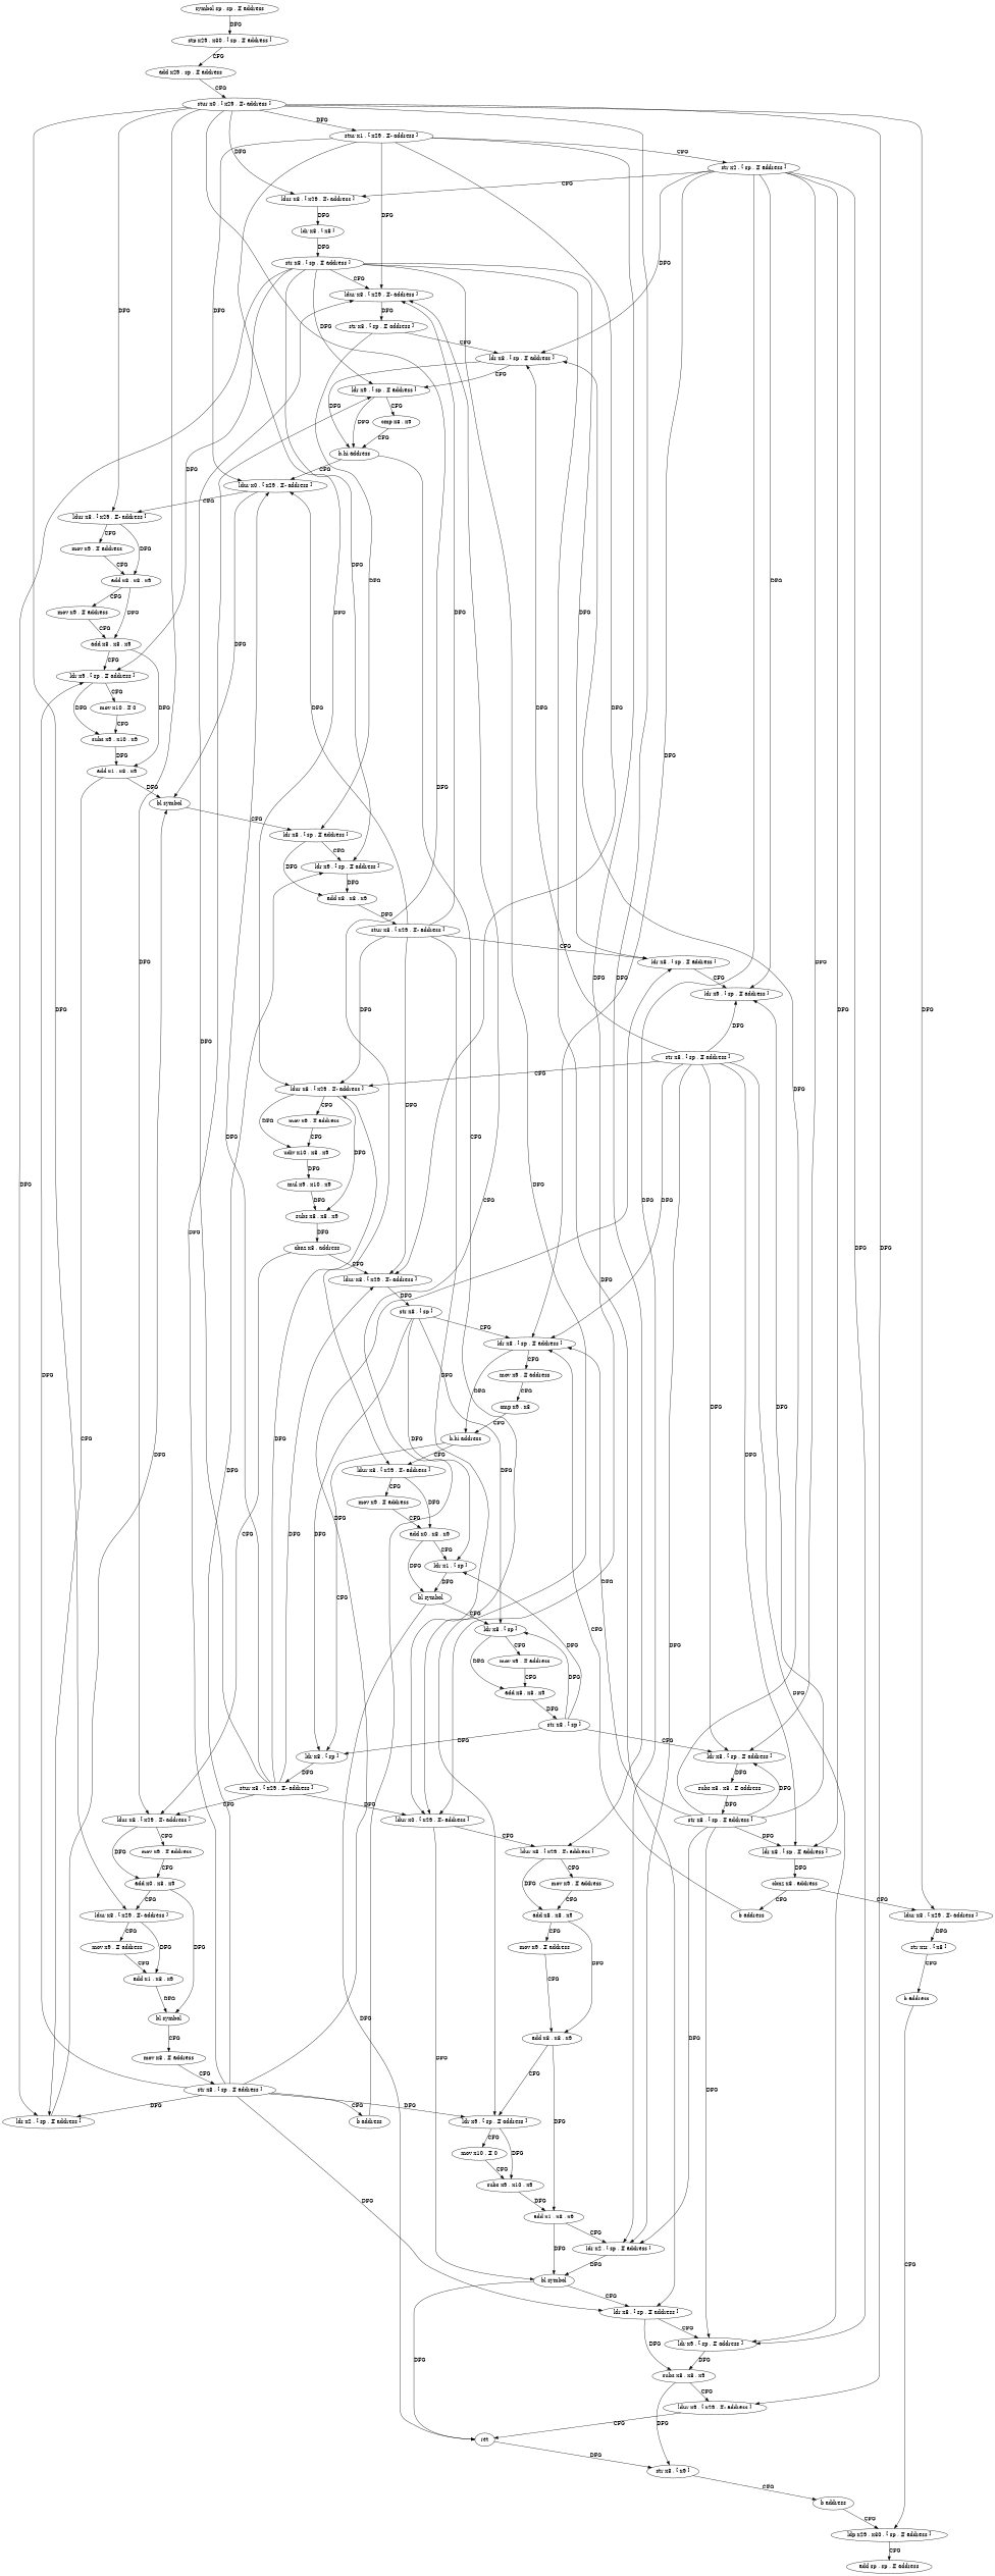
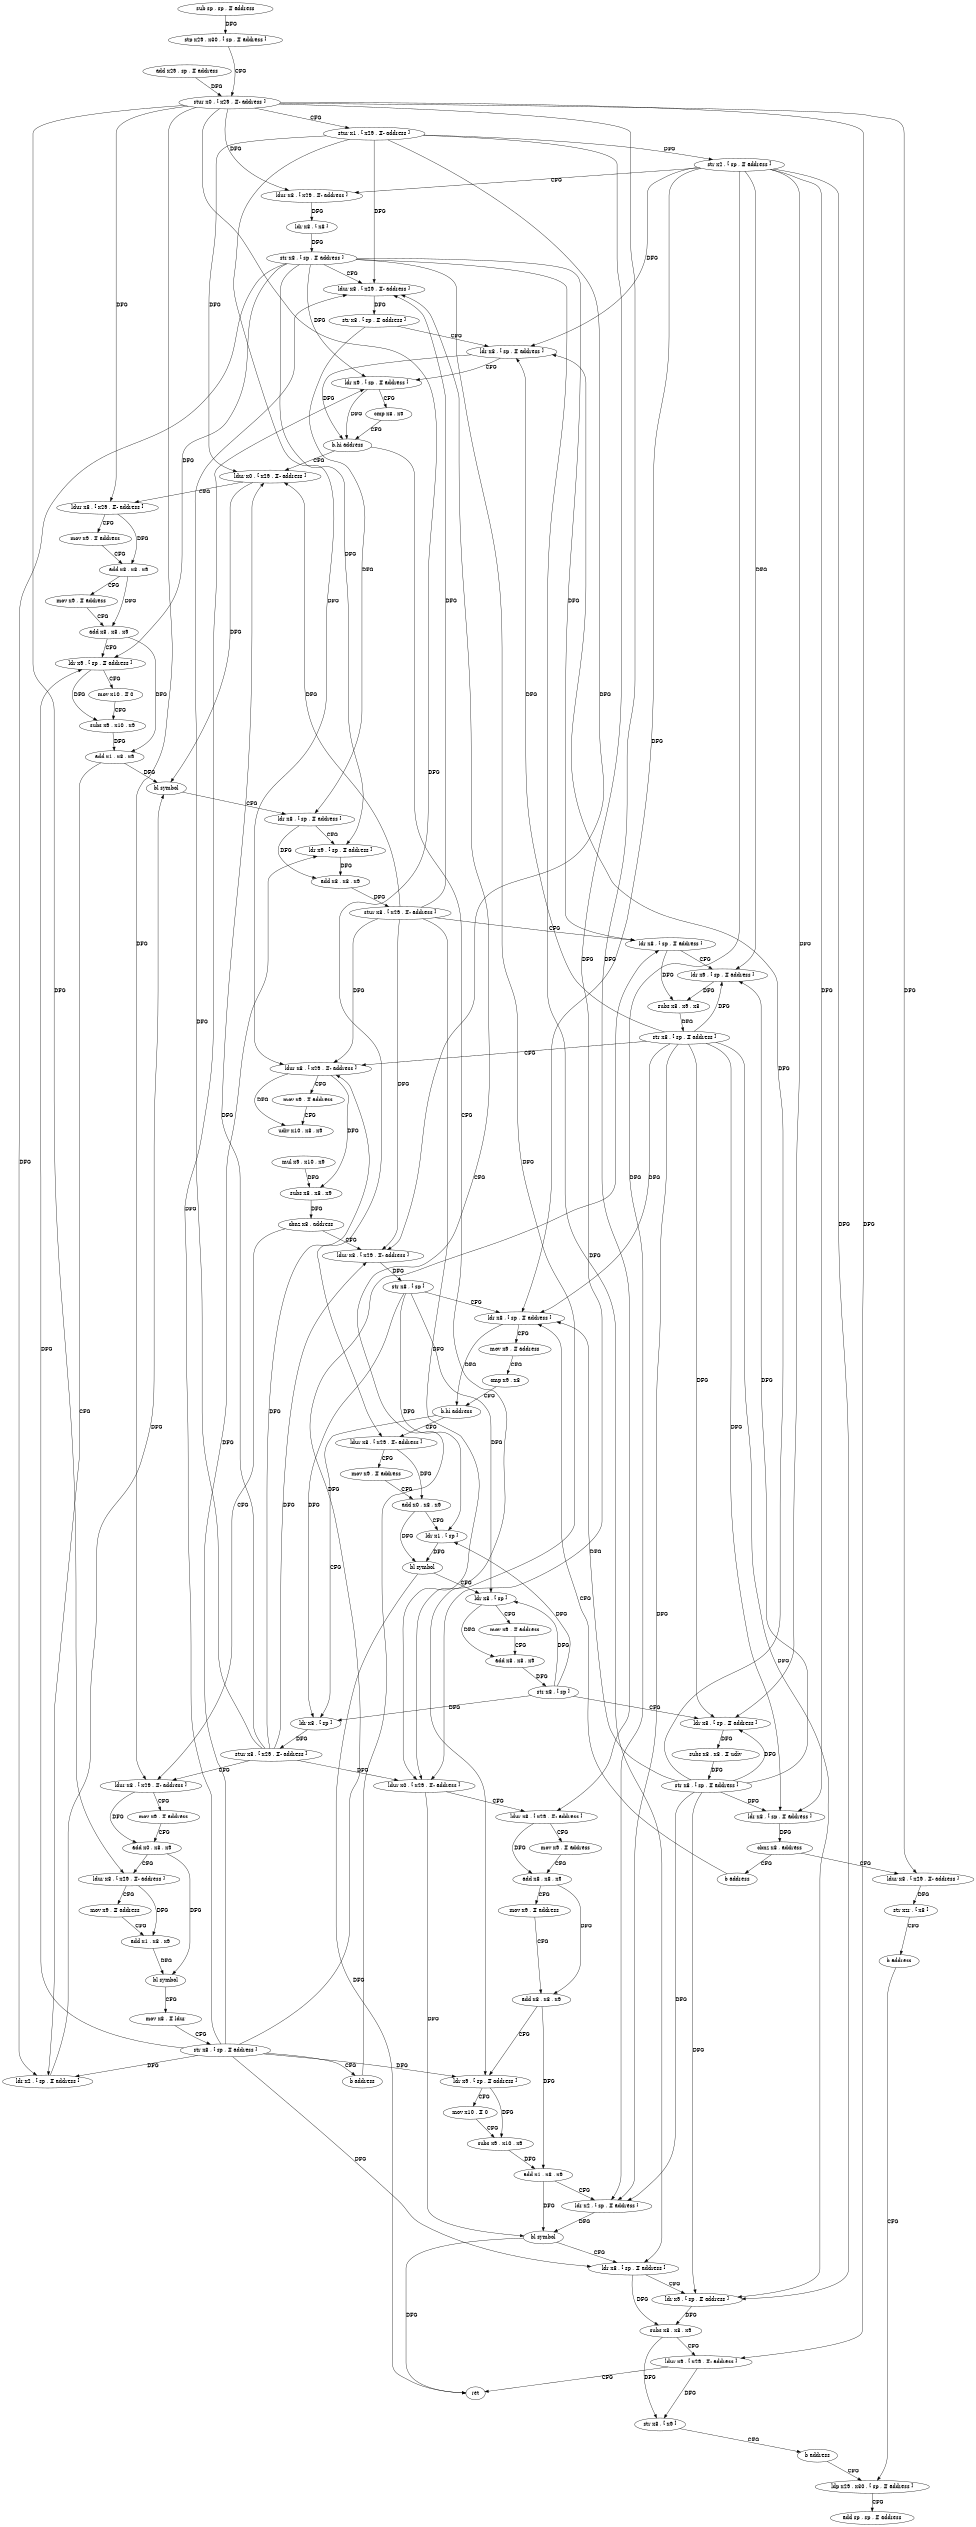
  digraph {
-   n1 [label="symbol sp , sp , # address"]
+   n1 [label="sub sp , sp , # address"]
    n2 [label="stp x29 , x30 , [ sp , # address ]"]
    n3 [label="add x29 , sp , # address"]
    n4 [label="stur x0 , [ x29 , #- address ]"]
    n5 [label="stur x1 , [ x29 , #- address ]"]
    n6 [label="ldur x8 , [ x29 , #- address ]"]
    n7 [label="ldur x8 , [ x29 , #- address ]"]
    n8 [label="ldur x8 , [ x29 , #- address ]"]
    n9 [label="ldur x8 , [ x29 , #- address ]"]
    n10 [label="ldur x9 , [ x29 , #- address ]"]
    n11 [label="ldur x8 , [ x29 , #- address ]"]
    n12 [label="ldur x8 , [ x29 , #- address ]"]
    n13 [label="ldur x8 , [ x29 , #- address ]"]
    n14 [label="str x2 , [ sp , # address ]"]
    n15 [label="ldur x8 , [ x29 , #- address ]"]
    n16 [label="ldur x0 , [ x29 , #- address ]"]
    n17 [label="ldur x8 , [ x29 , #- address ]"]
    n18 [label="ldur x8 , [ x29 , #- address ]"]
    n19 [label="ldur x0 , [ x29 , #- address ]"]
    n20 [label="ldr x8 , [ x8 ]"]
    n21 [label="mov x9 , # address"]
    n22 [label="add x8 , x8 , x9"]
    n23 [label="mov x9 , # address"]
    n24 [label="add x0 , x8 , x9"]
    n25 [label="mov x9 , # address"]
    n26 [label="add x8 , x8 , x9"]
    n27 [label=ret]
    n28 [label="str x8 , [ x9 ]"]
    n29 [label="mov x9 , # address"]
    n30 [label="add x1 , x8 , x9"]
    n31 [label="mov x9 , # address"]
    n32 [label="add x0 , x8 , x9"]
    n33 [label="str xzr , [ x8 ]"]
    n34 [label="ldr x9 , [ sp , # address ]"]
    n35 [label="ldr x2 , [ sp , # address ]"]
    n36 [label="ldr x9 , [ sp , # address ]"]
    n37 [label="ldr x8 , [ sp , # address ]"]
    n38 [label="ldr x8 , [ sp , # address ]"]
    n39 [label="ldr x8 , [ sp , # address ]"]
    n40 [label="ldr x8 , [ sp , # address ]"]
    n41 [label="str x8 , [ sp , # address ]"]
    n42 [label="bl symbol"]
    n43 [label="mov x9 , # address"]
    n44 [label="udiv x10 , x8 , x9"]
    n45 [label="subs x8 , x8 , x9"]
    n46 [label="str x8 , [ sp ]"]
    n47 [label="bl symbol"]
+   n48 [label="subs x8 , x9 , x8"]
    n49 [label="subs x8 , x8 , x9"]
    n50 [label="mov x9 , # address"]
    n51 [label="b.hi address"]
    n52 [label="ldr x9 , [ sp , # address ]"]
    n53 [label="b.hi address"]
-   n54 [label="subs x8 , x8 , # address"]
+   n54 [label="subs x8 , x8 , # udiv"]
    n55 [label="cbnz x8 , address"]
    n56 [label="str x8 , [ sp , # address ]"]
    n57 [label="ldr x9 , [ sp , # address ]"]
    n58 [label="ldr x2 , [ sp , # address ]"]
    n59 [label="ldr x9 , [ sp , # address ]"]
    n60 [label="ldr x8 , [ sp , # address ]"]
    n61 [label="ldr x9 , [ sp , # address ]"]
    n62 [label="ldr x8 , [ sp , # address ]"]
    n63 [label="mov x10 , # 0"]
    n64 [label="subs x9 , x10 , x9"]
    n65 [label="add x8 , x8 , x9"]
    n66 [label="mov x10 , # 0"]
    n67 [label="subs x9 , x10 , x9"]
    n68 [label="cmp x8 , x9"]
    n69 [label="ldr x8 , [ sp , # address ]"]
    n70 [label="mov x9 , # address"]
    n71 [label="add x8 , x8 , x9"]
    n72 [label="add x1 , x8 , x9"]
    n73 [label="stur x8 , [ x29 , #- address ]"]
    n74 [label="str x8 , [ sp , # address ]"]
    n75 [label="mul x9 , x10 , x9"]
    n76 [label="cbnz x8 , address"]
    n77 [label="bl symbol"]
    n78 [label="ldr x8 , [ sp ]"]
    n79 [label="ldr x1 , [ sp ]"]
    n80 [label="ldr x8 , [ sp ]"]
    n81 [label="mov x9 , # address"]
    n82 [label="add x8 , x8 , x9"]
    n83 [label="add x1 , x8 , x9"]
    n84 [label="b address"]
    n85 [label="ldp x29 , x30 , [ sp , # address ]"]
    n86 [label="add sp , sp , # address"]
-   n87 [label="mov x8 , # address"]
+   n87 [label="mov x8 , # ldur"]
    n88 [label="str x8 , [ sp , # address ]"]
    n89 [label="b address"]
    n90 [label="stur x8 , [ x29 , #- address ]"]
    n91 [label="bl symbol"]
    n92 [label="mov x9 , # address"]
    n93 [label="add x8 , x8 , x9"]
    n94 [label="cmp x9 , x8"]
    n95 [label="str x8 , [ sp ]"]
    n96 [label="str x8 , [ sp , # address ]"]
    n97 [label="b address"]
    n98 [label="b address"]
    n1 -> n2 [label=DFG]
-   n2 -> n3 [label=CFG]
-   n3 -> n4 [label=CFG]
-   n4 -> n5 [label=DFG]
+   n2 -> n4 [label=CFG]
+   n3 -> n4 [label=DFG]
+   n4 -> n5 [label=CFG]
    n4 -> n6 [label=DFG]
    n4 -> n7 [label=DFG]
    n4 -> n8 [label=DFG]
    n4 -> n9 [label=DFG]
    n4 -> n10 [label=DFG]
    n4 -> n11 [label=DFG]
    n4 -> n12 [label=DFG]
    n4 -> n13 [label=DFG]
-   n5 -> n14 [label=CFG]
+   n5 -> n14 [label=DFG]
    n5 -> n15 [label=DFG]
    n5 -> n16 [label=DFG]
    n5 -> n17 [label=DFG]
    n5 -> n18 [label=DFG]
    n5 -> n19 [label=DFG]
    n6 -> n20 [label=DFG]
    n7 -> n21 [label=CFG]
    n7 -> n22 [label=DFG]
    n8 -> n23 [label=CFG]
    n8 -> n24 [label=DFG]
    n9 -> n25 [label=CFG]
    n9 -> n26 [label=DFG]
    n10 -> n27 [label=CFG]
-   n27 -> n28 [label=DFG]
+   n10 -> n28 [label=DFG]
    n11 -> n29 [label=CFG]
    n11 -> n30 [label=DFG]
    n12 -> n31 [label=CFG]
    n12 -> n32 [label=DFG]
    n13 -> n33 [label=DFG]
    n14 -> n6 [label=CFG]
    n14 -> n34 [label=DFG]
    n14 -> n35 [label=DFG]
    n14 -> n36 [label=DFG]
    n14 -> n37 [label=DFG]
    n14 -> n38 [label=DFG]
    n14 -> n39 [label=DFG]
    n14 -> n40 [label=DFG]
    n15 -> n41 [label=DFG]
    n16 -> n7 [label=CFG]
    n16 -> n42 [label=DFG]
    n17 -> n43 [label=CFG]
    n17 -> n44 [label=DFG]
    n17 -> n45 [label=DFG]
    n18 -> n46 [label=DFG]
    n19 -> n9 [label=CFG]
    n19 -> n47 [label=DFG]
    n20 -> n56 [label=DFG]
    n21 -> n22 [label=CFG]
    n22 -> n70 [label=CFG]
    n22 -> n71 [label=DFG]
    n23 -> n24 [label=CFG]
    n24 -> n11 [label=CFG]
    n24 -> n77 [label=DFG]
    n25 -> n26 [label=CFG]
    n26 -> n81 [label=CFG]
    n26 -> n82 [label=DFG]
    n28 -> n84 [label=CFG]
    n29 -> n30 [label=CFG]
    n30 -> n77 [label=DFG]
    n31 -> n32 [label=CFG]
    n32 -> n79 [label=CFG]
    n32 -> n91 [label=DFG]
    n33 -> n98 [label=CFG]
+   n34 -> n48 [label=DFG]
    n35 -> n47 [label=DFG]
    n36 -> n49 [label=DFG]
    n37 -> n50 [label=CFG]
    n37 -> n51 [label=DFG]
    n38 -> n52 [label=CFG]
    n38 -> n53 [label=DFG]
    n39 -> n54 [label=DFG]
    n40 -> n55 [label=DFG]
    n41 -> n38 [label=CFG]
    n41 -> n69 [label=DFG]
    n42 -> n69 [label=CFG]
    n43 -> n44 [label=CFG]
-   n44 -> n75 [label=DFG]
    n45 -> n76 [label=DFG]
    n46 -> n37 [label=CFG]
    n46 -> n78 [label=DFG]
    n46 -> n79 [label=DFG]
    n46 -> n80 [label=DFG]
    n47 -> n27 [label=DFG]
    n47 -> n62 [label=CFG]
+   n48 -> n74 [label=DFG]
    n49 -> n10 [label=CFG]
    n49 -> n28 [label=DFG]
    n50 -> n94 [label=CFG]
    n51 -> n12 [label=CFG]
    n51 -> n78 [label=CFG]
    n52 -> n53 [label=DFG]
    n52 -> n68 [label=CFG]
    n53 -> n16 [label=CFG]
    n53 -> n19 [label=CFG]
    n54 -> n96 [label=DFG]
    n55 -> n13 [label=CFG]
    n55 -> n97 [label=CFG]
    n56 -> n15 [label=CFG]
    n56 -> n52 [label=DFG]
    n56 -> n57 [label=DFG]
    n56 -> n58 [label=DFG]
    n56 -> n59 [label=DFG]
    n56 -> n60 [label=DFG]
    n56 -> n61 [label=DFG]
    n56 -> n62 [label=DFG]
    n57 -> n63 [label=CFG]
    n57 -> n64 [label=DFG]
    n58 -> n42 [label=DFG]
    n59 -> n65 [label=DFG]
    n60 -> n34 [label=CFG]
+   n60 -> n48 [label=DFG]
    n61 -> n66 [label=CFG]
    n61 -> n67 [label=DFG]
    n62 -> n36 [label=CFG]
    n62 -> n49 [label=DFG]
    n63 -> n64 [label=CFG]
    n64 -> n72 [label=DFG]
    n65 -> n73 [label=DFG]
    n66 -> n67 [label=CFG]
    n67 -> n83 [label=DFG]
    n68 -> n53 [label=CFG]
    n69 -> n59 [label=CFG]
    n69 -> n65 [label=DFG]
    n70 -> n71 [label=CFG]
    n71 -> n57 [label=CFG]
    n71 -> n72 [label=DFG]
    n72 -> n42 [label=DFG]
    n72 -> n58 [label=CFG]
    n73 -> n15 [label=DFG]
    n73 -> n16 [label=DFG]
    n73 -> n17 [label=DFG]
    n73 -> n18 [label=DFG]
    n73 -> n19 [label=DFG]
    n73 -> n60 [label=CFG]
    n74 -> n17 [label=CFG]
    n74 -> n34 [label=DFG]
    n74 -> n35 [label=DFG]
    n74 -> n36 [label=DFG]
    n74 -> n37 [label=DFG]
    n74 -> n38 [label=DFG]
    n74 -> n39 [label=DFG]
    n74 -> n40 [label=DFG]
    n75 -> n45 [label=DFG]
    n76 -> n8 [label=CFG]
    n76 -> n18 [label=CFG]
    n77 -> n87 [label=CFG]
    n78 -> n90 [label=DFG]
    n79 -> n91 [label=DFG]
    n80 -> n92 [label=CFG]
    n80 -> n93 [label=DFG]
    n81 -> n82 [label=CFG]
    n82 -> n61 [label=CFG]
    n82 -> n83 [label=DFG]
    n83 -> n35 [label=CFG]
    n83 -> n47 [label=DFG]
    n84 -> n85 [label=CFG]
    n85 -> n86 [label=CFG]
    n87 -> n88 [label=CFG]
    n88 -> n52 [label=DFG]
    n88 -> n57 [label=DFG]
    n88 -> n58 [label=DFG]
    n88 -> n59 [label=DFG]
    n88 -> n60 [label=DFG]
    n88 -> n61 [label=DFG]
    n88 -> n62 [label=DFG]
    n88 -> n89 [label=CFG]
    n89 -> n15 [label=CFG]
    n90 -> n8 [label=CFG]
    n90 -> n15 [label=DFG]
    n90 -> n16 [label=DFG]
    n90 -> n17 [label=DFG]
    n90 -> n18 [label=DFG]
    n90 -> n19 [label=DFG]
    n91 -> n27 [label=DFG]
    n91 -> n80 [label=CFG]
    n92 -> n93 [label=CFG]
    n93 -> n95 [label=DFG]
    n94 -> n51 [label=CFG]
    n95 -> n39 [label=CFG]
    n95 -> n78 [label=DFG]
    n95 -> n79 [label=DFG]
    n95 -> n80 [label=DFG]
    n96 -> n34 [label=DFG]
    n96 -> n35 [label=DFG]
    n96 -> n36 [label=DFG]
    n96 -> n37 [label=DFG]
    n96 -> n38 [label=DFG]
    n96 -> n39 [label=DFG]
    n96 -> n40 [label=DFG]
    n97 -> n37 [label=CFG]
    n98 -> n85 [label=CFG]
  }
